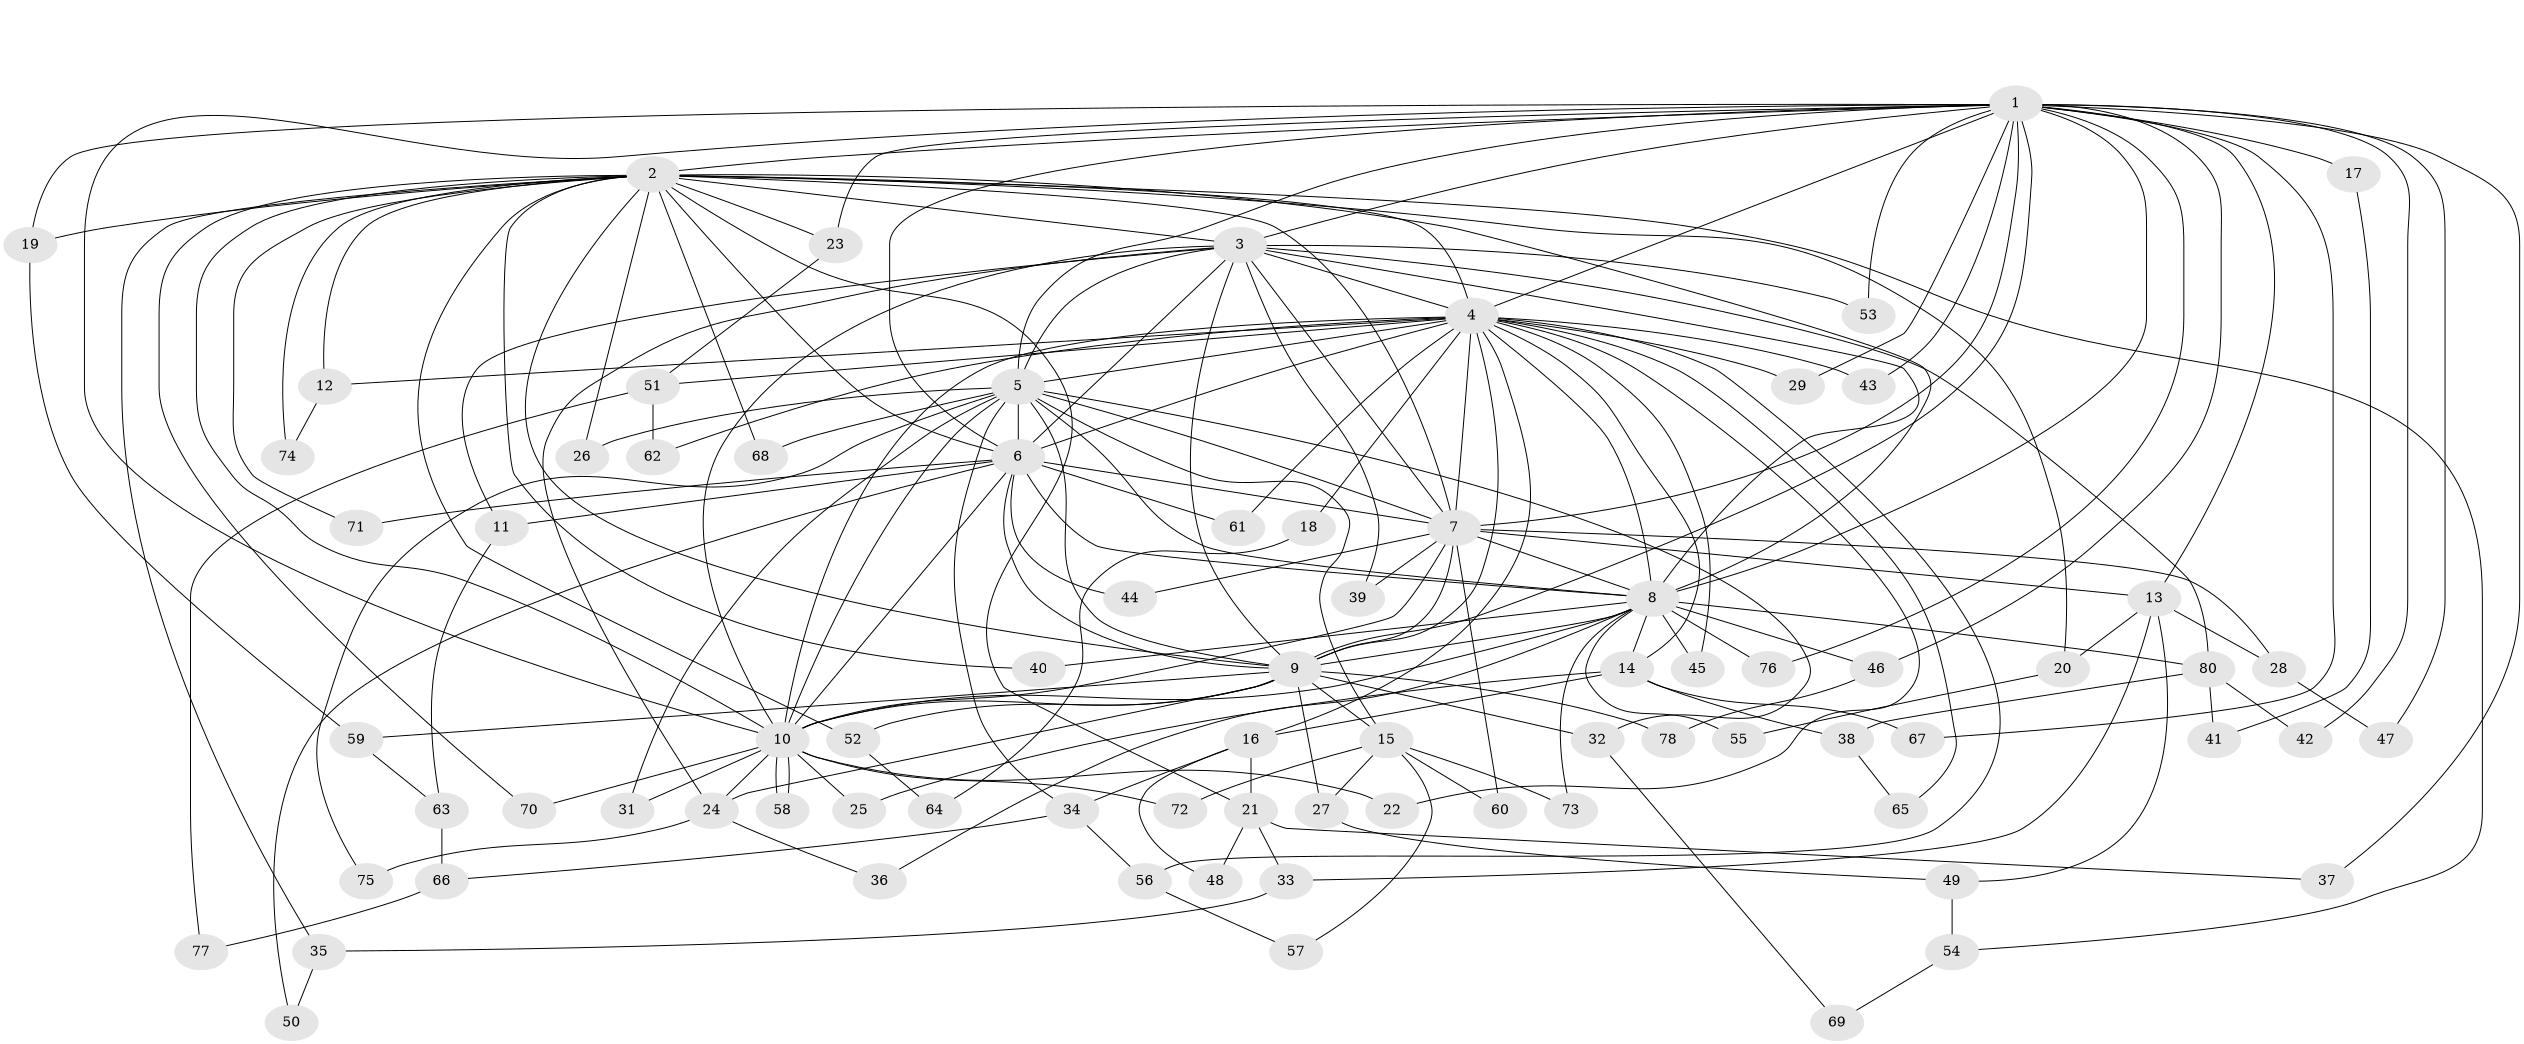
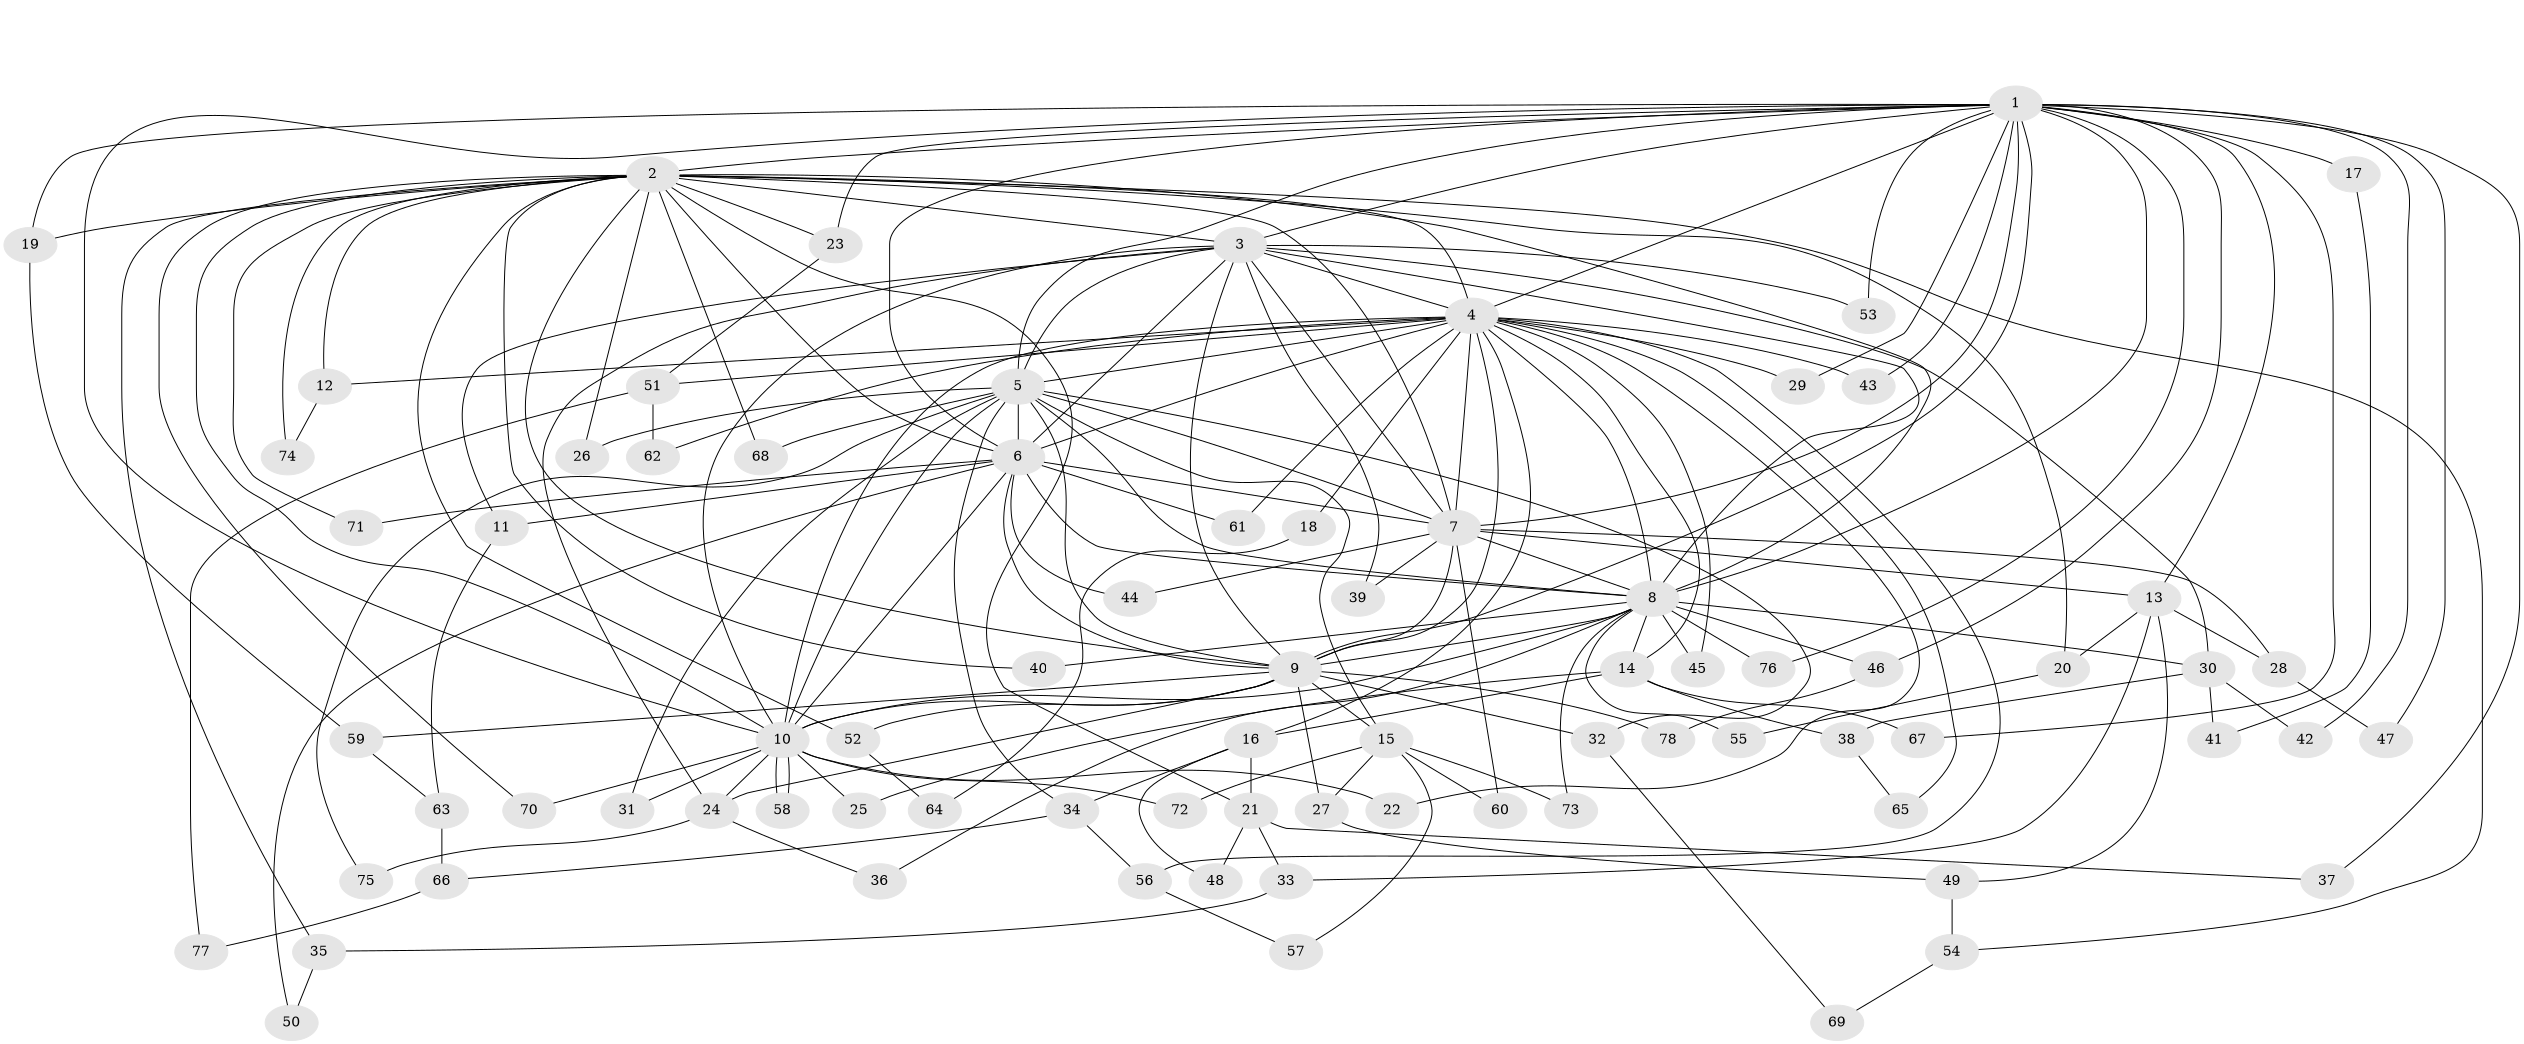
  graph {
    node [color=gray90 style=filled]
    1
    2
    3
    4
    5
    6
    7
    8
    9
    10
    13
    17
    19
    23
    29
    37
    42
    43
    46
    47
    53
    67
    76
    12
    20
    21
    26
    35
    40
    52
    54
    68
    70
    71
    74
    11
    24
-   30 [label=80]
+   30
    39
    18
    14
    16
    22
    45
    51
    56
    61
    62
    65
    15
    31
    32
    34
    75
    44
    50
    28
    60
    36
    55
    73
    27
    59
    78
    25
    58
    72
    33
    49
    41
    64
    48
    69
    63
    38
    77
    57
    66
    1 -- 2
    1 -- 3
    1 -- 4
    1 -- 5
    1 -- 6
    1 -- 7
    1 -- 8
    1 -- 9
    1 -- 10
    1 -- 13
    1 -- 17
    1 -- 19
    1 -- 23
    1 -- 29
    1 -- 37
    1 -- 42
    1 -- 43
    1 -- 46
    1 -- 47
    1 -- 53
    1 -- 67
    1 -- 76
    2 -- 3
    2 -- 4
    2 -- 6
    2 -- 7
    2 -- 8
    2 -- 9
    2 -- 10
    2 -- 19
    2 -- 23
    2 -- 12
    2 -- 20
    2 -- 21
    2 -- 26
    2 -- 35
    2 -- 40
    2 -- 52
    2 -- 54
    2 -- 68
    2 -- 70
    2 -- 71
    2 -- 74
    3 -- 4
    3 -- 5
    3 -- 6
    3 -- 7
    3 -- 8
    3 -- 9
    3 -- 10
    3 -- 53
    3 -- 11
    3 -- 24
    3 -- 30
    3 -- 39
    4 -- 5
    4 -- 6
    4 -- 7
    4 -- 8
    4 -- 9
    4 -- 10
    4 -- 29
    4 -- 43
    4 -- 12
    4 -- 18
    4 -- 14
    4 -- 16
    4 -- 22
    4 -- 45
    4 -- 51
    4 -- 56
    4 -- 61
    4 -- 62
    4 -- 65
    5 -- 6
    5 -- 7
    5 -- 8
    5 -- 9
    5 -- 10
    5 -- 26
    5 -- 68
    5 -- 15
    5 -- 31
    5 -- 32
    5 -- 34
    5 -- 75
    6 -- 7
    6 -- 8
    6 -- 9
    6 -- 10
    6 -- 71
    6 -- 11
    6 -- 61
    6 -- 44
    6 -- 50
    7 -- 8
    7 -- 9
-   7 -- 10
    7 -- 13
    7 -- 39
    7 -- 44
    7 -- 28
    7 -- 60
    8 -- 9
    8 -- 10
    8 -- 46
    8 -- 76
    8 -- 40
    8 -- 30
    8 -- 14
    8 -- 45
    8 -- 36
    8 -- 55
    8 -- 73
    9 -- 10
    9 -- 52
    9 -- 24
    9 -- 15
    9 -- 32
    9 -- 27
    9 -- 59
    9 -- 78
    10 -- 70
    10 -- 24
    10 -- 22
    10 -- 31
    10 -- 25
    10 -- 58
    10 -- 58
    10 -- 72
    13 -- 20
    13 -- 28
    13 -- 33
    13 -- 49
    17 -- 41
    19 -- 59
    23 -- 51
    46 -- 78
    12 -- 74
    20 -- 55
    21 -- 37
    21 -- 33
    21 -- 48
    35 -- 50
    52 -- 64
    54 -- 69
    11 -- 63
    24 -- 75
    24 -- 36
    30 -- 42
    30 -- 41
    30 -- 38
    18 -- 64
    14 -- 67
    14 -- 16
    14 -- 25
    14 -- 38
    16 -- 21
    16 -- 34
    16 -- 48
    51 -- 62
    51 -- 77
    56 -- 57
    15 -- 60
    15 -- 73
    15 -- 27
    15 -- 72
    15 -- 57
    32 -- 69
    34 -- 56
    34 -- 66
    28 -- 47
    27 -- 49
    59 -- 63
    33 -- 35
    49 -- 54
    63 -- 66
    38 -- 65
    66 -- 77
  }
